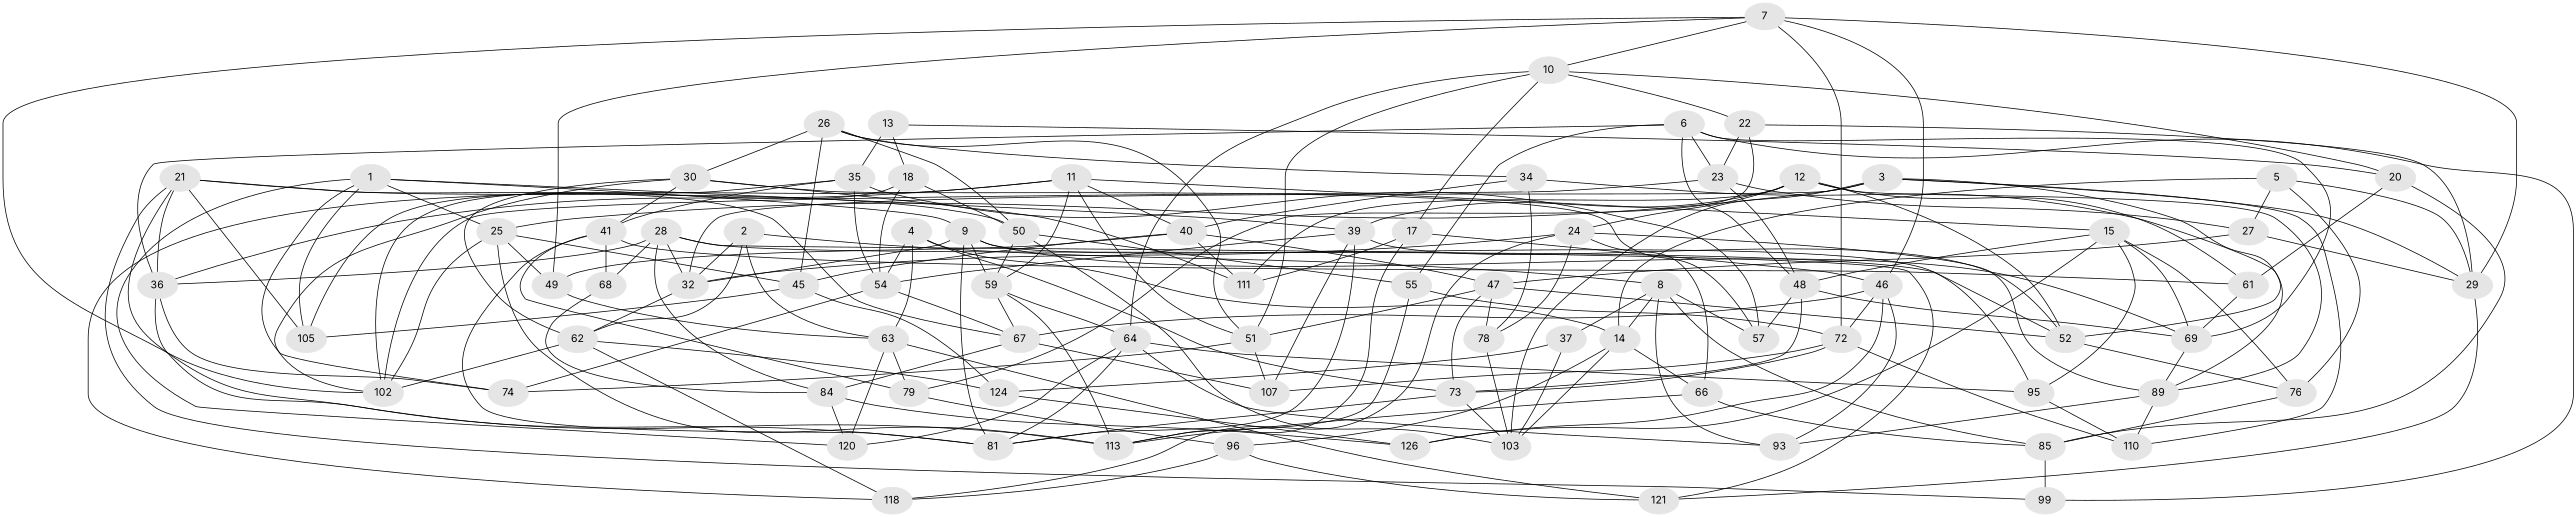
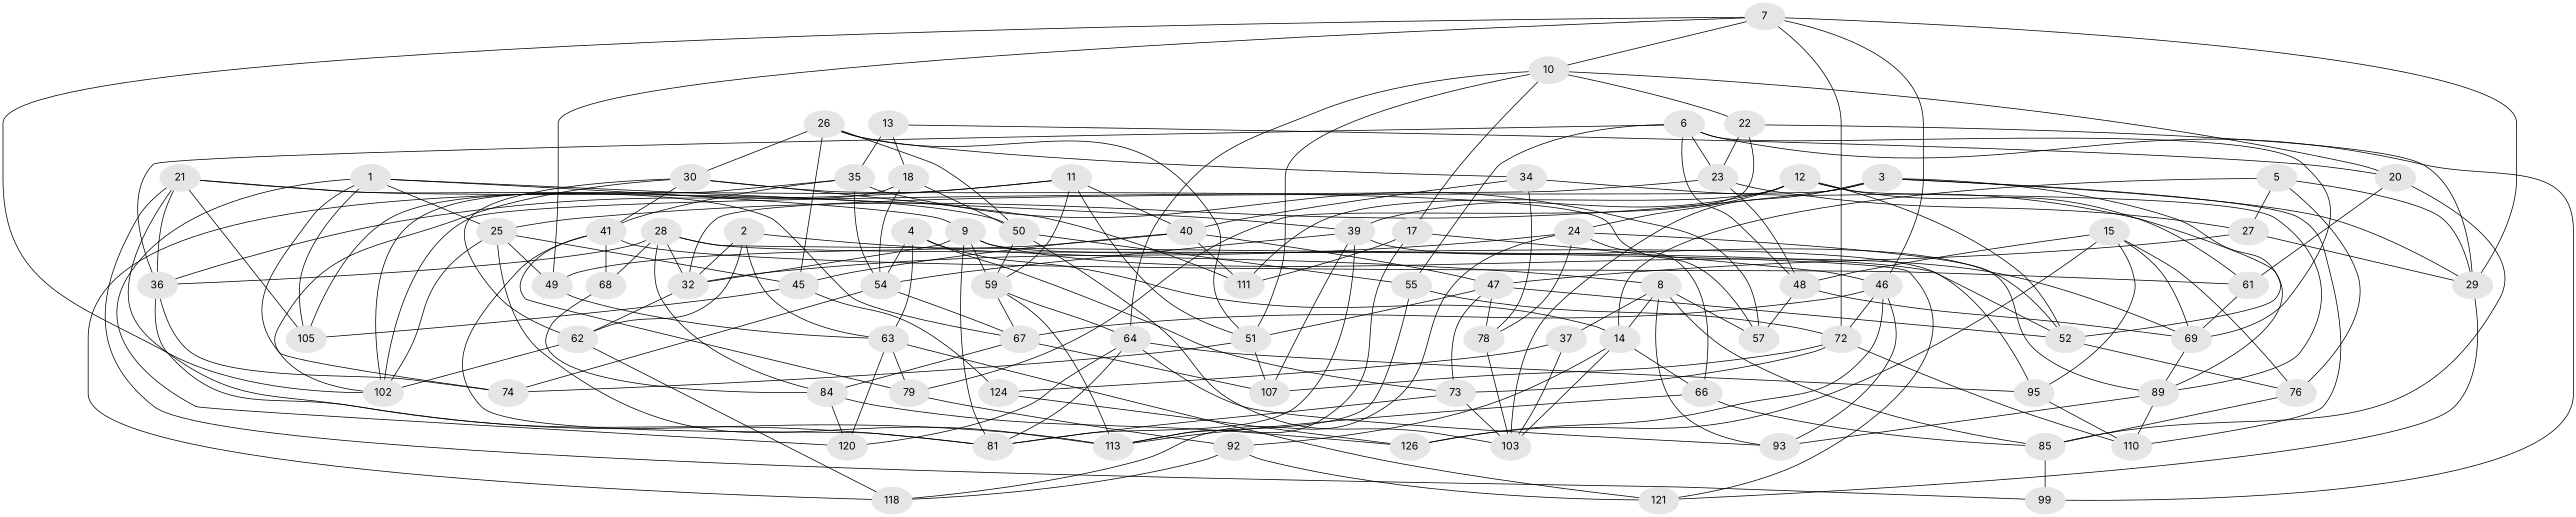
  graph {
    fontname=Inter
    node [color=gray90 fontname=Inter style=filled]
    edge [fontname=Inter]
    1 [super="+44"]
    9 [super="+33"]
    25 [super="+42"]
    39 [super="+65"]
    74
    105
    120
    32 [super="+119"]
    69 [super="+75"]
    59 [super="+91"]
    81 [super="+88"]
    95
    49
    102 [super="+117"]
    113 [super="+125"]
    45 [super="+86"]
    52 [super="+92"]
    54 [super="+87"]
    107
    8 [super="+100"]
    14 [super="+16"]
    37
    57
    85 [super="+97"]
    93
    2
    n27 [label=63 super="+94"]
    62 [super="+83"]
    79
    121
    118
    124
    3 [super="+56"]
    29 [super="+78"]
    103 [super="+109"]
    110
    76
    66
-   96
+   96 [label=92]
    4
    73 [super="+112"]
    67 [super="+80"]
    5
    27
    47 [super="+70"]
    6 [super="+31"]
    23 [super="+114"]
    36 [super="+115"]
    48 [super="+58"]
    55
    99
    72 [super="+82"]
    89 [super="+106"]
    7 [super="+19"]
    10 [super="+63"]
    46 [super="+122"]
    17
    20
    22
    51 [super="+108"]
    64 [super="+128"]
    126
    111
    61
    11 [super="+43"]
    15 [super="+38"]
    40 [super="+104"]
    12 [super="+116"]
    24 [super="+127"]
    n70 [label=78]
    13
    18
    35 [super="+60"]
    50 [super="+101"]
    41 [super="+98"]
    21 [super="+90"]
    84
    26 [super="+129"]
    30 [super="+123"]
    34
    28 [super="+77"]
    68
    1 -- 9
    1 -- 25
    1 -- 39
    1 -- 74
    1 -- 105
    1 -- 120
    9 -- 32
    9 -- 69
    9 -- 59
    9 -- 81
    9 -- 95
    25 -- 49
    25 -- 102
    25 -- 113
    25 -- 45
    39 -- 81
    39 -- 52
    39 -- 54
    39 -- 107
    32 -- 62
    69 -- 89
    59 -- 113
    59 -- 67
    59 -- 64
    95 -- 110
    49 -- n27
    45 -- 105
    45 -- 124
    52 -- 76
    54 -- 74
    54 -- 67
    8 -- 14
    8 -- 37
    8 -- 57
    8 -- 85
    8 -- 93
    14 -- 103
    14 -- 66
    14 -- 96
    37 -- 124
    37 -- 103
    85 -- 99 [weight=2]
    2 -- 32
    2 -- 8
    2 -- n27
    2 -- 62
    n27 -- 120
    n27 -- 79
    n27 -- 121
    62 -- 102
    62 -- 118
-   62 -- 124
    79 -- 96
    124 -- 126
    3 -- 25
    3 -- 32
    3 -- 52
    3 -- 29
    3 -- 103
    3 -- 110
    29 -- 121
    76 -- 85
    66 -- 113
    66 -- 85
    96 -- 121
    96 -- 118
    4 -- 54
    4 -- 14
    4 -- n27
    4 -- 73
    73 -- 81
    73 -- 103
    67 -- 107
    67 -- 84
    5 -- 14
    5 -- 29
    5 -- 76
    5 -- 27
    27 -- 29
    27 -- 47
    47 -- 52
    47 -- 73
    47 -- 51
    47 -- n70
    6 -- 69
    6 -- 23
    6 -- 36
    6 -- 48
    6 -- 55
    6 -- 99
    23 -- 102
    23 -- 27
    23 -- 48
    36 -- 74
    36 -- 81
    48 -- 69
    48 -- 57
-   48 -- 73
    55 -- 113
    55 -- 72
    72 -- 107
    72 -- 110
    72 -- 73
    89 -- 93
    89 -- 110
    7 -- 49
    7 -- 102
    7 -- 29
    7 -- 72
    7 -- 10
    7 -- 46
    10 -- 17
    10 -- 20
    10 -- 22
    10 -- 51
    10 -- 64
    46 -- 93
    46 -- 67
    46 -- 72
    46 -- 126
    17 -- 113
    17 -- 46
    17 -- 111
    20 -- 85
    20 -- 61
    22 -- 79
    22 -- 29
    22 -- 23
    51 -- 74
    51 -- 107
    64 -- 120
    64 -- 81
    64 -- 95
    64 -- 93
    61 -- 69
    11 -- 59
    11 -- 118
    11 -- 36
    11 -- 51
-   11 -- 15
    11 -- 40
    15 -- 69
    15 -- 95
    15 -- 76
    15 -- 48
    15 -- 126
    40 -- 49
    40 -- 45
    40 -- 47
    40 -- 111
    12 -- 39
    12 -- 52
    12 -- 89
    12 -- 111
    12 -- 61
    12 -- 24
    24 -- 32
    24 -- 118
    24 -- 66
    24 -- 89
    24 -- n70
    n70 -- 103
    13 -- 20
    13 -- 18
    13 -- 35 [weight=2]
    18 -- 102
    18 -- 54
    18 -- 50
    35 -- 105
    35 -- 54
    35 -- 57
    35 -- 41
    50 -- 59
    50 -- 103
    50 -- 55
    41 -- 81
    41 -- 79
    41 -- 61
    41 -- 68
    21 -- 105
    21 -- 113
    21 -- 67
    21 -- 36
    21 -- 99
    21 -- 50
    84 -- 120
    84 -- 126
    26 -- 45 [weight=2]
    26 -- 51
    26 -- 50
    26 -- 30
    26 -- 34
    30 -- 102
    30 -- 57
    30 -- 62
    30 -- 111
    30 -- 41
    34 -- 89
    34 -- 40
    34 -- n70
    28 -- 32
    28 -- 52
    28 -- 121
    28 -- 36
    28 -- 84
    28 -- 68
    68 -- 84
  }
